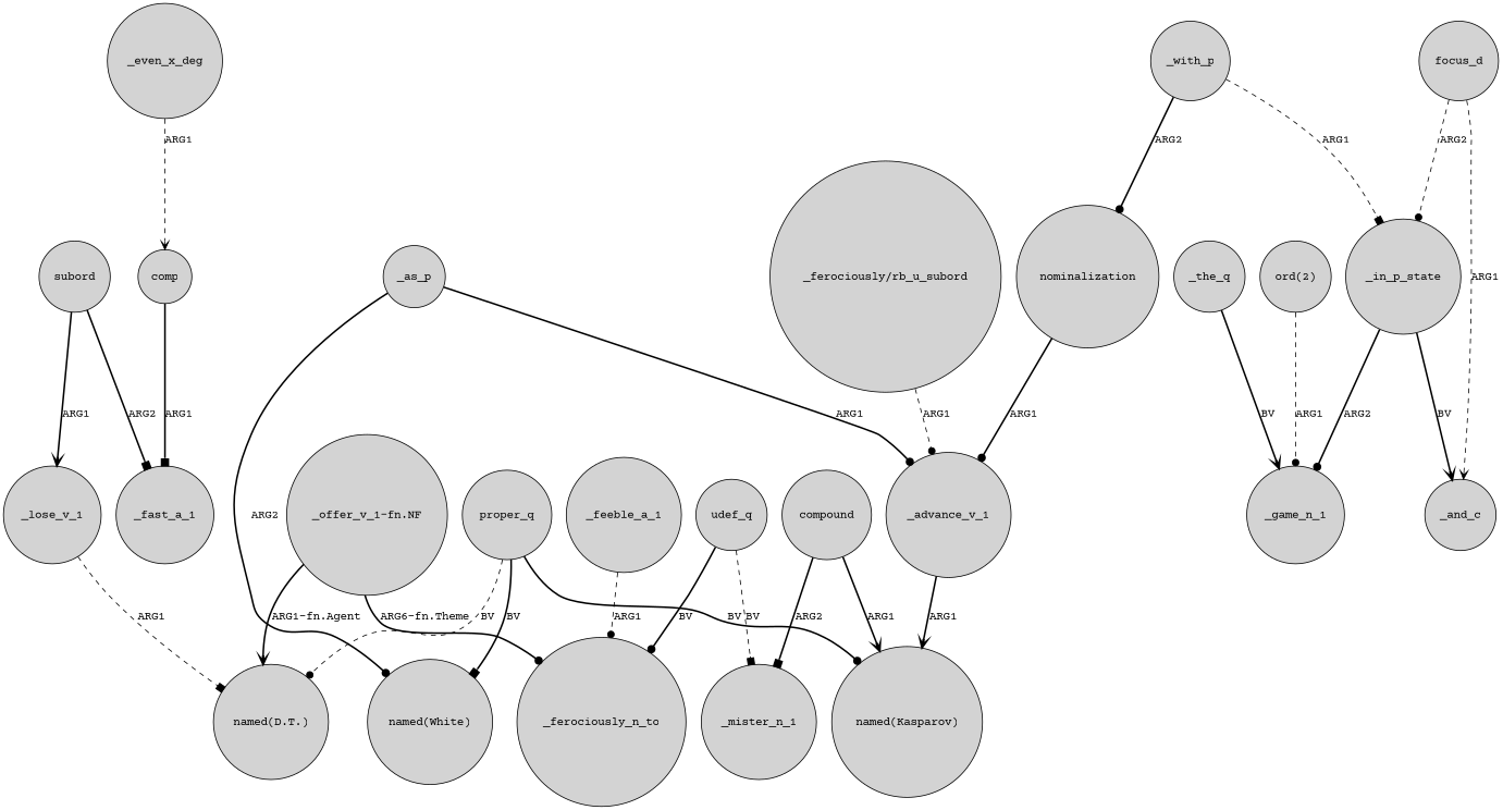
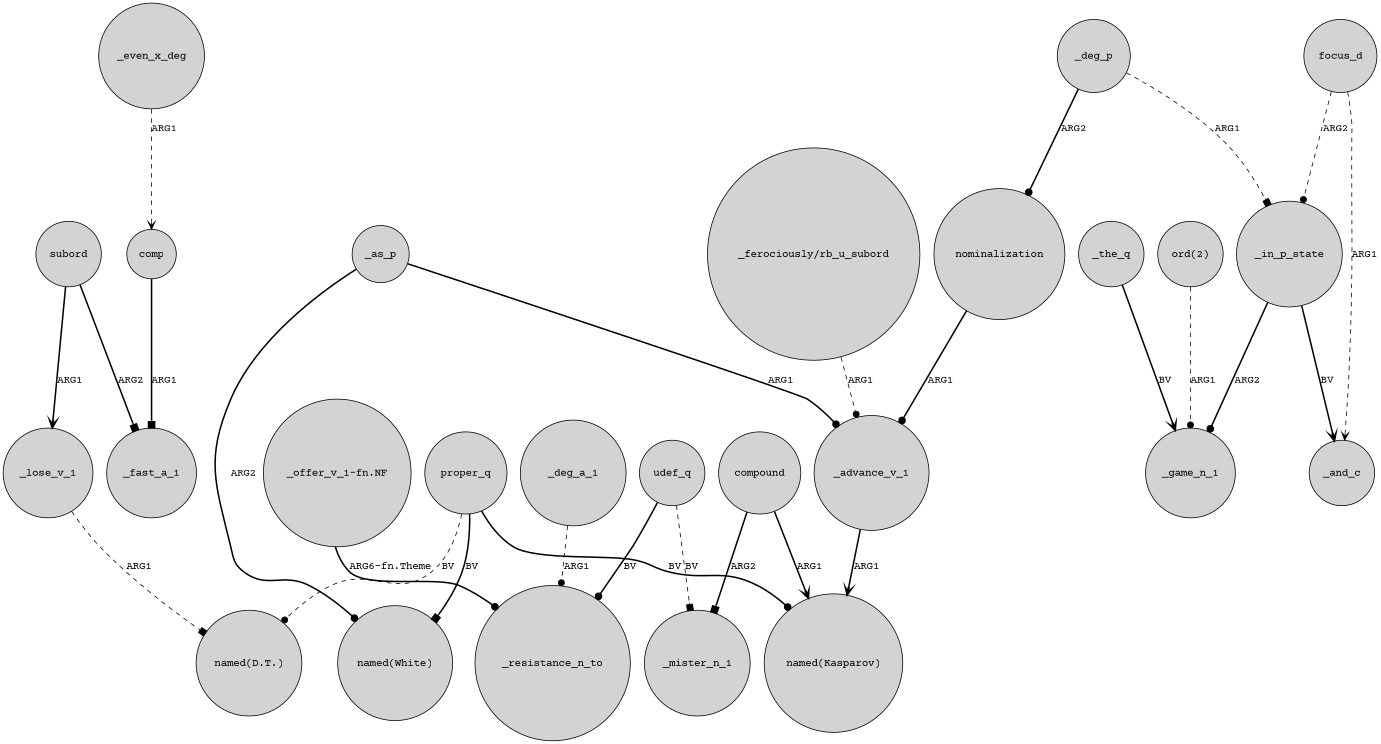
  digraph {
    fontname="Courier Prime"
    node [fontname="Courier Prime" shape=circle style=filled]
    edge [arrowhead=dot fontname="Courier Prime" style=bold]
    nominalization
    _advance_v_1
    "named(Kasparov)"
    "ord(2)"
    _game_n_1
    subord
    _fast_a_1
    _lose_v_1
    "named(D.T.)"
    _in_p_state
    _and_c
-   _feeble_a_1
-   _resistance_n_to [label=_ferociously_n_to]
-   _with_p
+   _feeble_a_1 [label=_deg_a_1]
+   _resistance_n_to
+   _with_p [label=_deg_p]
    proper_q
    "named(White)"
    compound
    _mister_n_1
    focus_d
    udef_q
    "_offer_v_1-fn.NF"
    _even_x_deg
    comp
    n24 [label="_ferociously/rb_u_subord"]
    _as_p
    _the_q
    nominalization -> _advance_v_1 [label=ARG1]
    _advance_v_1 -> "named(Kasparov)" [arrowhead=vee label=ARG1]
    "ord(2)" -> _game_n_1 [label=ARG1 style=dashed]
    subord -> _fast_a_1 [arrowhead=box label=ARG2]
    subord -> _lose_v_1 [arrowhead=vee label=ARG1]
    _lose_v_1 -> "named(D.T.)" [arrowhead=box label=ARG1 style=dashed]
    _in_p_state -> _game_n_1 [label=ARG2]
    _in_p_state -> _and_c [arrowhead=vee label=BV]
    _feeble_a_1 -> _resistance_n_to [label=ARG1 style=dashed]
    _with_p -> nominalization [label=ARG2]
    _with_p -> _in_p_state [arrowhead=box label=ARG1 style=dashed]
    proper_q -> "named(Kasparov)" [label=BV]
    proper_q -> "named(D.T.)" [label=BV style=dashed]
    proper_q -> "named(White)" [arrowhead=box label=BV]
    compound -> "named(Kasparov)" [arrowhead=vee label=ARG1]
    compound -> _mister_n_1 [arrowhead=box label=ARG2]
    focus_d -> _in_p_state [label=ARG2 style=dashed]
    focus_d -> _and_c [arrowhead=vee label=ARG1 style=dashed]
    udef_q -> _resistance_n_to [label=BV]
    udef_q -> _mister_n_1 [arrowhead=box label=BV style=dashed]
-   "_offer_v_1-fn.NF" -> "named(D.T.)" [arrowhead=vee label="ARG1-fn.Agent"]
    "_offer_v_1-fn.NF" -> _resistance_n_to [label="ARG6-fn.Theme"]
    _even_x_deg -> comp [arrowhead=vee label=ARG1 style=dashed]
    comp -> _fast_a_1 [arrowhead=box label=ARG1]
    n24 -> _advance_v_1 [label=ARG1 style=dashed]
    _as_p -> _advance_v_1 [label=ARG1]
    _as_p -> "named(White)" [label=ARG2]
    _the_q -> _game_n_1 [arrowhead=vee label=BV]
  }
